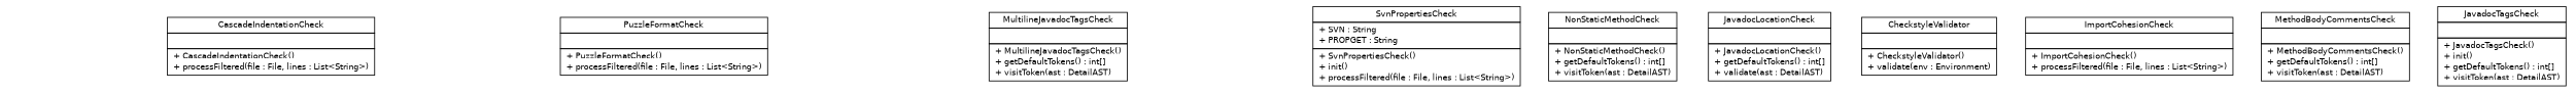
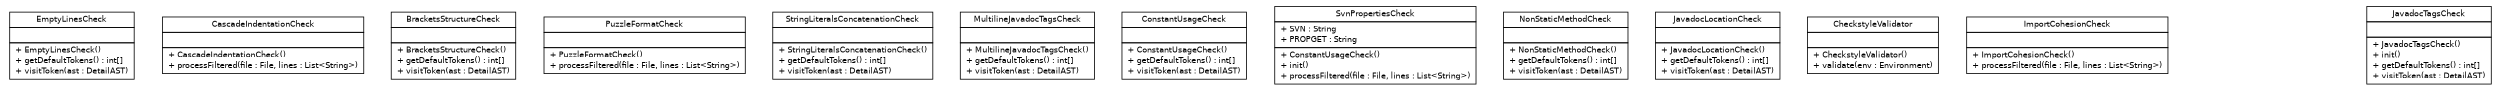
  digraph {
    nodesep=0.25
    ranksep=0.5
    node [fontcolor=black fontname=Helvetica fontsize=10.0 shape=plaintext]
+   n1 [label=<<table title="com.qulice.checkstyle.EmptyLinesCheck" border="0" cellborder="1" cellspacing="0" cellpadding="2" port="p" href="./EmptyLinesCheck.html"> 		<tr><td><table border="0" cellspacing="0" cellpadding="1"> <tr><td align="center" balign="center"> EmptyLinesCheck </td></tr> 		</table></td></tr> 		<tr><td><table border="0" cellspacing="0" cellpadding="1"> <tr><td align="left" balign="left">  </td></tr> 		</table></td></tr> 		<tr><td><table border="0" cellspacing="0" cellpadding="1"> <tr><td align="left" balign="left"> + EmptyLinesCheck() </td></tr> <tr><td align="left" balign="left"> + getDefaultTokens() : int[] </td></tr> <tr><td align="left" balign="left"> + visitToken(ast : DetailAST) </td></tr> 		</table></td></tr> 		</table>>]
    n2 [label=<<table title="com.qulice.checkstyle.CascadeIndentationCheck" border="0" cellborder="1" cellspacing="0" cellpadding="2" port="p" href="./CascadeIndentationCheck.html"> 		<tr><td><table border="0" cellspacing="0" cellpadding="1"> <tr><td align="center" balign="center"> CascadeIndentationCheck </td></tr> 		</table></td></tr> 		<tr><td><table border="0" cellspacing="0" cellpadding="1"> <tr><td align="left" balign="left">  </td></tr> 		</table></td></tr> 		<tr><td><table border="0" cellspacing="0" cellpadding="1"> <tr><td align="left" balign="left"> + CascadeIndentationCheck() </td></tr> <tr><td align="left" balign="left"> + processFiltered(file : File, lines : List&lt;String&gt;) </td></tr> 		</table></td></tr> 		</table>>]
+   n3 [label=<<table title="com.qulice.checkstyle.BracketsStructureCheck" border="0" cellborder="1" cellspacing="0" cellpadding="2" port="p" href="./BracketsStructureCheck.html"> 		<tr><td><table border="0" cellspacing="0" cellpadding="1"> <tr><td align="center" balign="center"> BracketsStructureCheck </td></tr> 		</table></td></tr> 		<tr><td><table border="0" cellspacing="0" cellpadding="1"> <tr><td align="left" balign="left">  </td></tr> 		</table></td></tr> 		<tr><td><table border="0" cellspacing="0" cellpadding="1"> <tr><td align="left" balign="left"> + BracketsStructureCheck() </td></tr> <tr><td align="left" balign="left"> + getDefaultTokens() : int[] </td></tr> <tr><td align="left" balign="left"> + visitToken(ast : DetailAST) </td></tr> 		</table></td></tr> 		</table>>]
    n4 [label=<<table title="com.qulice.checkstyle.PuzzleFormatCheck" border="0" cellborder="1" cellspacing="0" cellpadding="2" port="p" href="./PuzzleFormatCheck.html"> 		<tr><td><table border="0" cellspacing="0" cellpadding="1"> <tr><td align="center" balign="center"> PuzzleFormatCheck </td></tr> 		</table></td></tr> 		<tr><td><table border="0" cellspacing="0" cellpadding="1"> <tr><td align="left" balign="left">  </td></tr> 		</table></td></tr> 		<tr><td><table border="0" cellspacing="0" cellpadding="1"> <tr><td align="left" balign="left"> + PuzzleFormatCheck() </td></tr> <tr><td align="left" balign="left"> + processFiltered(file : File, lines : List&lt;String&gt;) </td></tr> 		</table></td></tr> 		</table>>]
+   n5 [label=<<table title="com.qulice.checkstyle.StringLiteralsConcatenationCheck" border="0" cellborder="1" cellspacing="0" cellpadding="2" port="p" href="./StringLiteralsConcatenationCheck.html"> 		<tr><td><table border="0" cellspacing="0" cellpadding="1"> <tr><td align="center" balign="center"> StringLiteralsConcatenationCheck </td></tr> 		</table></td></tr> 		<tr><td><table border="0" cellspacing="0" cellpadding="1"> <tr><td align="left" balign="left">  </td></tr> 		</table></td></tr> 		<tr><td><table border="0" cellspacing="0" cellpadding="1"> <tr><td align="left" balign="left"> + StringLiteralsConcatenationCheck() </td></tr> <tr><td align="left" balign="left"> + getDefaultTokens() : int[] </td></tr> <tr><td align="left" balign="left"> + visitToken(ast : DetailAST) </td></tr> 		</table></td></tr> 		</table>>]
    n6 [label=<<table title="com.qulice.checkstyle.MultilineJavadocTagsCheck" border="0" cellborder="1" cellspacing="0" cellpadding="2" port="p" href="./MultilineJavadocTagsCheck.html"> 		<tr><td><table border="0" cellspacing="0" cellpadding="1"> <tr><td align="center" balign="center"> MultilineJavadocTagsCheck </td></tr> 		</table></td></tr> 		<tr><td><table border="0" cellspacing="0" cellpadding="1"> <tr><td align="left" balign="left">  </td></tr> 		</table></td></tr> 		<tr><td><table border="0" cellspacing="0" cellpadding="1"> <tr><td align="left" balign="left"> + MultilineJavadocTagsCheck() </td></tr> <tr><td align="left" balign="left"> + getDefaultTokens() : int[] </td></tr> <tr><td align="left" balign="left"> + visitToken(ast : DetailAST) </td></tr> 		</table></td></tr> 		</table>>]
-   n8 [label=<<table title="com.qulice.checkstyle.SvnPropertiesCheck" border="0" cellborder="1" cellspacing="0" cellpadding="2" port="p" href="./SvnPropertiesCheck.html"> 		<tr><td><table border="0" cellspacing="0" cellpadding="1"> <tr><td align="center" balign="center"> SvnPropertiesCheck </td></tr> 		</table></td></tr> 		<tr><td><table border="0" cellspacing="0" cellpadding="1"> <tr><td align="left" balign="left"> + SVN : String </td></tr> <tr><td align="left" balign="left"> + PROPGET : String </td></tr> 		</table></td></tr> 		<tr><td><table border="0" cellspacing="0" cellpadding="1"> <tr><td align="left" balign="left"> + SvnPropertiesCheck() </td></tr> <tr><td align="left" balign="left"> + init() </td></tr> <tr><td align="left" balign="left"> + processFiltered(file : File, lines : List&lt;String&gt;) </td></tr> 		</table></td></tr> 		</table>>]
+   n7 [label=<<table title="com.qulice.checkstyle.ConstantUsageCheck" border="0" cellborder="1" cellspacing="0" cellpadding="2" port="p" href="./ConstantUsageCheck.html"> 		<tr><td><table border="0" cellspacing="0" cellpadding="1"> <tr><td align="center" balign="center"> ConstantUsageCheck </td></tr> 		</table></td></tr> 		<tr><td><table border="0" cellspacing="0" cellpadding="1"> <tr><td align="left" balign="left">  </td></tr> 		</table></td></tr> 		<tr><td><table border="0" cellspacing="0" cellpadding="1"> <tr><td align="left" balign="left"> + ConstantUsageCheck() </td></tr> <tr><td align="left" balign="left"> + getDefaultTokens() : int[] </td></tr> <tr><td align="left" balign="left"> + visitToken(ast : DetailAST) </td></tr> 		</table></td></tr> 		</table>>]
+   n8 [label=<<table title="com.qulice.checkstyle.SvnPropertiesCheck" border="0" cellborder="1" cellspacing="0" cellpadding="2" port="p" href="./SvnPropertiesCheck.html"> 		<tr><td><table border="0" cellspacing="0" cellpadding="1"> <tr><td align="center" balign="center"> SvnPropertiesCheck </td></tr> 		</table></td></tr> 		<tr><td><table border="0" cellspacing="0" cellpadding="1"> <tr><td align="left" balign="left"> + SVN : String </td></tr> <tr><td align="left" balign="left"> + PROPGET : String </td></tr> 		</table></td></tr> 		<tr><td><table border="0" cellspacing="0" cellpadding="1"> <tr><td align="left" balign="left"> + ConstantUsageCheck() </td></tr> <tr><td align="left" balign="left"> + init() </td></tr> <tr><td align="left" balign="left"> + processFiltered(file : File, lines : List&lt;String&gt;) </td></tr> 		</table></td></tr> 		</table>>]
    n9 [label=<<table title="com.qulice.checkstyle.NonStaticMethodCheck" border="0" cellborder="1" cellspacing="0" cellpadding="2" port="p" href="./NonStaticMethodCheck.html"> 		<tr><td><table border="0" cellspacing="0" cellpadding="1"> <tr><td align="center" balign="center"> NonStaticMethodCheck </td></tr> 		</table></td></tr> 		<tr><td><table border="0" cellspacing="0" cellpadding="1"> <tr><td align="left" balign="left">  </td></tr> 		</table></td></tr> 		<tr><td><table border="0" cellspacing="0" cellpadding="1"> <tr><td align="left" balign="left"> + NonStaticMethodCheck() </td></tr> <tr><td align="left" balign="left"> + getDefaultTokens() : int[] </td></tr> <tr><td align="left" balign="left"> + visitToken(ast : DetailAST) </td></tr> 		</table></td></tr> 		</table>>]
-   n10 [label=<<table title="com.qulice.checkstyle.JavadocLocationCheck" border="0" cellborder="1" cellspacing="0" cellpadding="2" port="p" href="./JavadocLocationCheck.html"> 		<tr><td><table border="0" cellspacing="0" cellpadding="1"> <tr><td align="center" balign="center"> JavadocLocationCheck </td></tr> 		</table></td></tr> 		<tr><td><table border="0" cellspacing="0" cellpadding="1"> <tr><td align="left" balign="left">  </td></tr> 		</table></td></tr> 		<tr><td><table border="0" cellspacing="0" cellpadding="1"> <tr><td align="left" balign="left"> + JavadocLocationCheck() </td></tr> <tr><td align="left" balign="left"> + getDefaultTokens() : int[] </td></tr> <tr><td align="left" balign="left"> + validate(ast : DetailAST) </td></tr> 		</table></td></tr> 		</table>>]
+   n10 [label=<<table title="com.qulice.checkstyle.JavadocLocationCheck" border="0" cellborder="1" cellspacing="0" cellpadding="2" port="p" href="./JavadocLocationCheck.html"> 		<tr><td><table border="0" cellspacing="0" cellpadding="1"> <tr><td align="center" balign="center"> JavadocLocationCheck </td></tr> 		</table></td></tr> 		<tr><td><table border="0" cellspacing="0" cellpadding="1"> <tr><td align="left" balign="left">  </td></tr> 		</table></td></tr> 		<tr><td><table border="0" cellspacing="0" cellpadding="1"> <tr><td align="left" balign="left"> + JavadocLocationCheck() </td></tr> <tr><td align="left" balign="left"> + getDefaultTokens() : int[] </td></tr> <tr><td align="left" balign="left"> + visitToken(ast : DetailAST) </td></tr> 		</table></td></tr> 		</table>>]
    n11 [label=<<table title="com.qulice.checkstyle.CheckstyleValidator" border="0" cellborder="1" cellspacing="0" cellpadding="2" port="p" href="./CheckstyleValidator.html"> 		<tr><td><table border="0" cellspacing="0" cellpadding="1"> <tr><td align="center" balign="center"> CheckstyleValidator </td></tr> 		</table></td></tr> 		<tr><td><table border="0" cellspacing="0" cellpadding="1"> <tr><td align="left" balign="left">  </td></tr> 		</table></td></tr> 		<tr><td><table border="0" cellspacing="0" cellpadding="1"> <tr><td align="left" balign="left"> + CheckstyleValidator() </td></tr> <tr><td align="left" balign="left"> + validate(env : Environment) </td></tr> 		</table></td></tr> 		</table>>]
    n12 [label=<<table title="com.qulice.checkstyle.ImportCohesionCheck" border="0" cellborder="1" cellspacing="0" cellpadding="2" port="p" href="./ImportCohesionCheck.html"> 		<tr><td><table border="0" cellspacing="0" cellpadding="1"> <tr><td align="center" balign="center"> ImportCohesionCheck </td></tr> 		</table></td></tr> 		<tr><td><table border="0" cellspacing="0" cellpadding="1"> <tr><td align="left" balign="left">  </td></tr> 		</table></td></tr> 		<tr><td><table border="0" cellspacing="0" cellpadding="1"> <tr><td align="left" balign="left"> + ImportCohesionCheck() </td></tr> <tr><td align="left" balign="left"> + processFiltered(file : File, lines : List&lt;String&gt;) </td></tr> 		</table></td></tr> 		</table>>]
-   n13 [label=<<table title="com.qulice.checkstyle.MethodBodyCommentsCheck" border="0" cellborder="1" cellspacing="0" cellpadding="2" port="p" href="./MethodBodyCommentsCheck.html"> 		<tr><td><table border="0" cellspacing="0" cellpadding="1"> <tr><td align="center" balign="center"> MethodBodyCommentsCheck </td></tr> 		</table></td></tr> 		<tr><td><table border="0" cellspacing="0" cellpadding="1"> <tr><td align="left" balign="left">  </td></tr> 		</table></td></tr> 		<tr><td><table border="0" cellspacing="0" cellpadding="1"> <tr><td align="left" balign="left"> + MethodBodyCommentsCheck() </td></tr> <tr><td align="left" balign="left"> + getDefaultTokens() : int[] </td></tr> <tr><td align="left" balign="left"> + visitToken(ast : DetailAST) </td></tr> 		</table></td></tr> 		</table>>]
    n14 [label=<<table title="com.qulice.checkstyle.JavadocTagsCheck" border="0" cellborder="1" cellspacing="0" cellpadding="2" port="p" href="./JavadocTagsCheck.html"> 		<tr><td><table border="0" cellspacing="0" cellpadding="1"> <tr><td align="center" balign="center"> JavadocTagsCheck </td></tr> 		</table></td></tr> 		<tr><td><table border="0" cellspacing="0" cellpadding="1"> <tr><td align="left" balign="left">  </td></tr> 		</table></td></tr> 		<tr><td><table border="0" cellspacing="0" cellpadding="1"> <tr><td align="left" balign="left"> + JavadocTagsCheck() </td></tr> <tr><td align="left" balign="left"> + init() </td></tr> <tr><td align="left" balign="left"> + getDefaultTokens() : int[] </td></tr> <tr><td align="left" balign="left"> + visitToken(ast : DetailAST) </td></tr> 		</table></td></tr> 		</table>>]
  }
